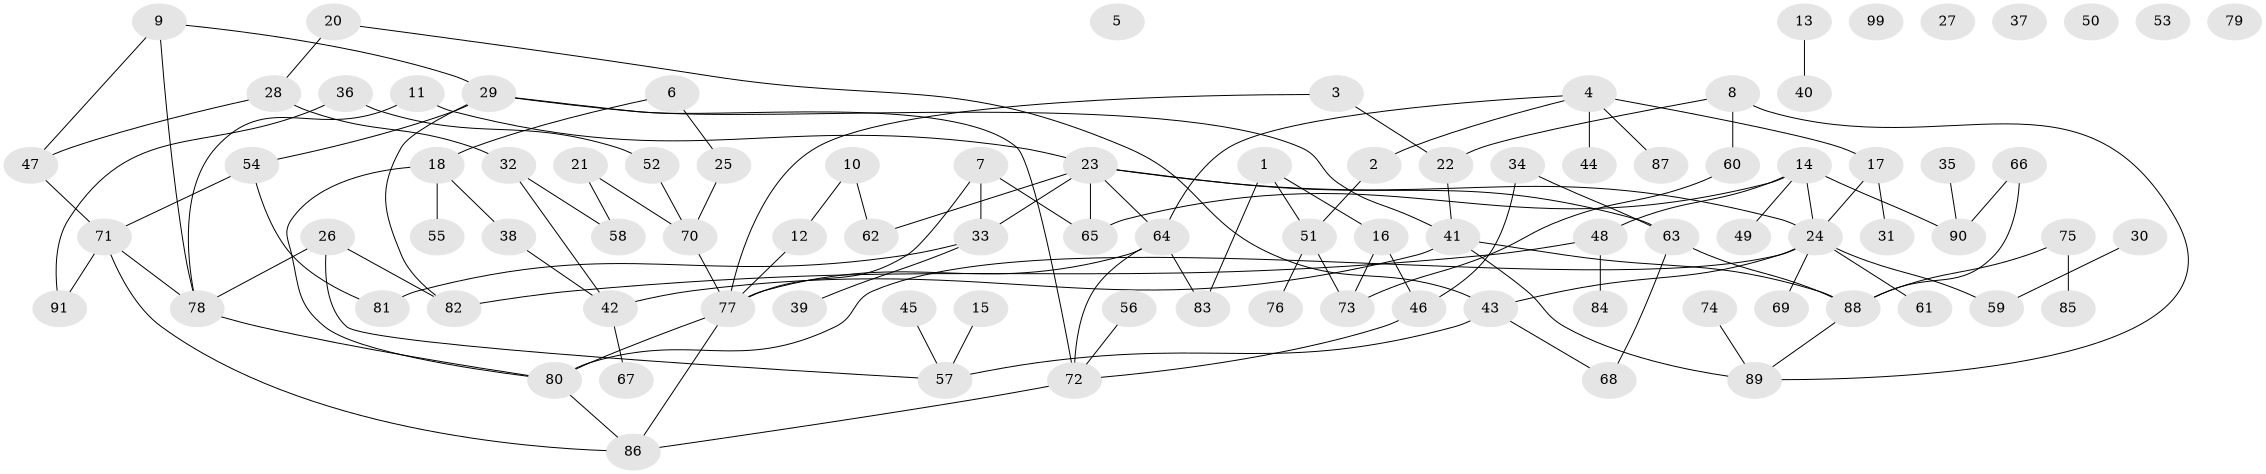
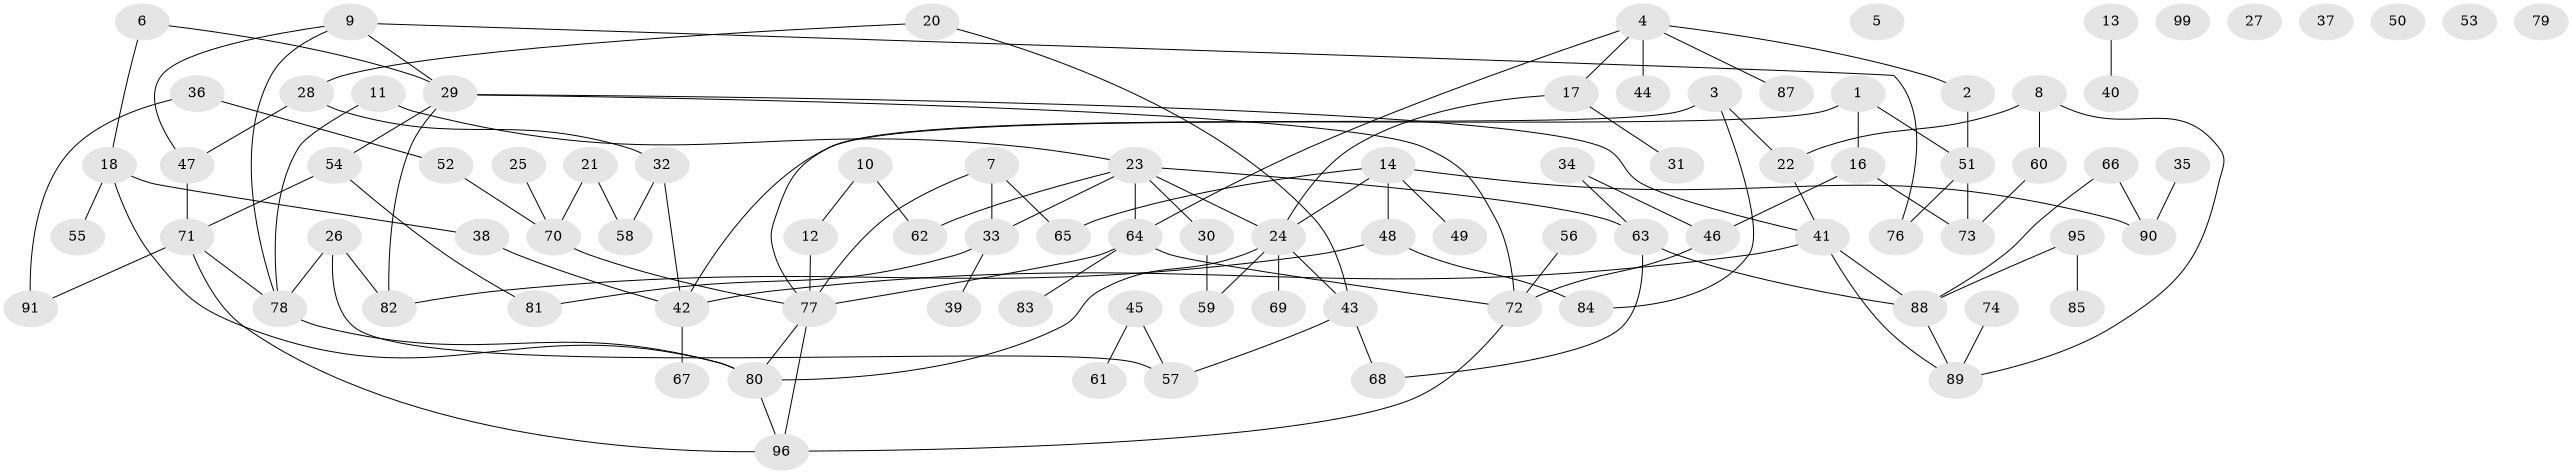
  graph {
    node [color=gray90 style=filled]
    1
    16
    42
    51
    46
    73
    67
    76
    2
    3
    22
    77
    84
    41
    80
-   86
+   86 [label=96]
    4
    17
    44
    64
    87
    24
    31
    72
    83
    5
    6
    18
    25
    38
    55
    70
    7
    33
    65
    39
    81
    8
    60
    89
    9
    29
    47
    78
    82
    54
    71
    10
    12
    62
    11
    23
    30
    63
    13
    40
    14
    48
    49
    90
    43
    59
    61
    69
-   15
    57
    n67 [label=99]
    20
    28
    32
    68
    21
    58
    88
    26
    66
    27
    34
    35
    36
    52
    91
    37
    45
    50
    53
    56
    74
-   75
+   75 [label=95]
    85
    79
    1 -- 16
-   1 -- 83
+   1 -- 42
    1 -- 51
    16 -- 46
    16 -- 73
    42 -- 67
    51 -- 73
    51 -- 76
    46 -- 72
    2 -- 51
    3 -- 22
    3 -- 77
+   3 -- 84
    22 -- 41
    77 -- 80
    77 -- 86
    41 -- 42
    41 -- 89
    41 -- 88
    80 -- 86
    4 -- 2
    4 -- 17
    4 -- 44
    4 -- 64
    4 -- 87
    17 -- 24
    17 -- 31
    64 -- 77
    64 -- 72
    64 -- 83
    24 -- 80
    24 -- 43
    24 -- 59
-   24 -- 61
+   45 -- 61
    24 -- 69
    72 -- 86
    6 -- 18
-   6 -- 25
+   6 -- 29
    18 -- 80
    18 -- 38
    18 -- 55
    25 -- 70
    38 -- 42
    70 -- 77
    7 -- 77
    7 -- 33
    7 -- 65
    33 -- 39
    33 -- 81
    8 -- 22
    8 -- 60
    8 -- 89
    60 -- 73
+   9 -- 76
    9 -- 29
    9 -- 47
    9 -- 78
    29 -- 41
    29 -- 72
    29 -- 82
    29 -- 54
    47 -- 71
    78 -- 80
    54 -- 81
    54 -- 71
    71 -- 86
    71 -- 78
    71 -- 91
    10 -- 12
    10 -- 62
    12 -- 77
    11 -- 78
    11 -- 23
    23 -- 64
    23 -- 24
    23 -- 33
    23 -- 62
-   23 -- 65
+   23 -- 30
    23 -- 63
    30 -- 59
    63 -- 68
    63 -- 88
    13 -- 40
    14 -- 24
    14 -- 65
    14 -- 48
    14 -- 49
    14 -- 90
    48 -- 84
    48 -- 82
    43 -- 57
    43 -- 68
-   15 -- 57
    20 -- 43
    20 -- 28
    28 -- 47
    28 -- 32
    32 -- 42
    32 -- 58
    21 -- 70
    21 -- 58
    88 -- 89
    26 -- 78
    26 -- 82
    26 -- 57
    66 -- 90
    66 -- 88
    34 -- 46
    34 -- 63
    35 -- 90
    36 -- 52
    36 -- 91
    52 -- 70
    45 -- 57
    56 -- 72
    74 -- 89
    75 -- 88
    75 -- 85
  }
